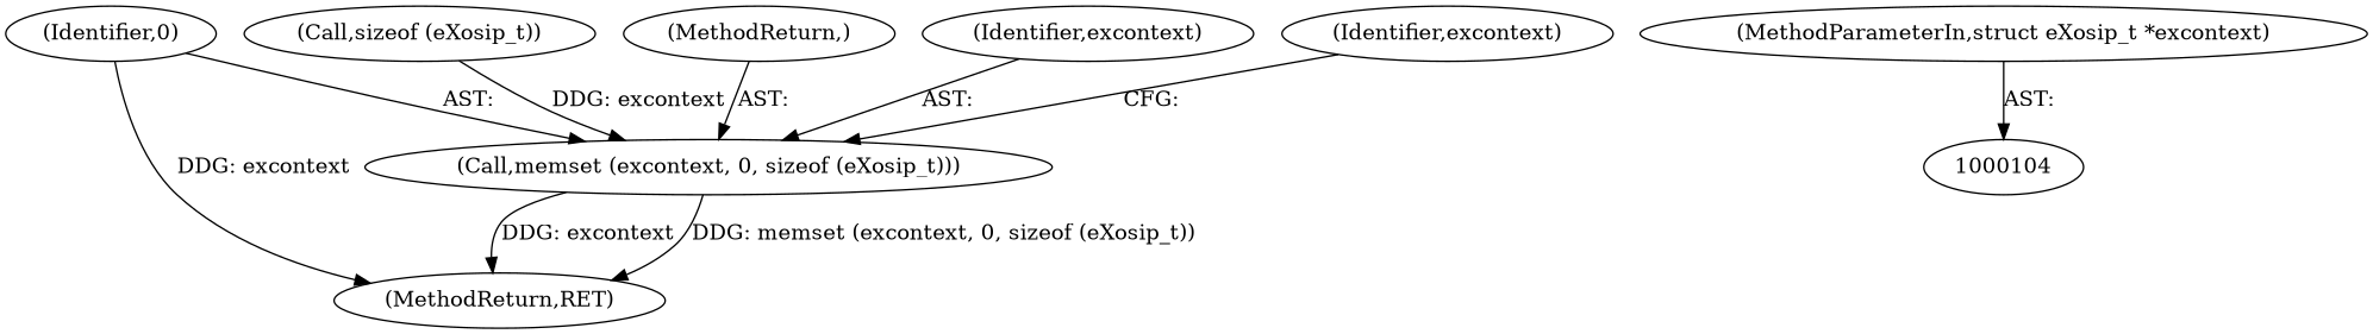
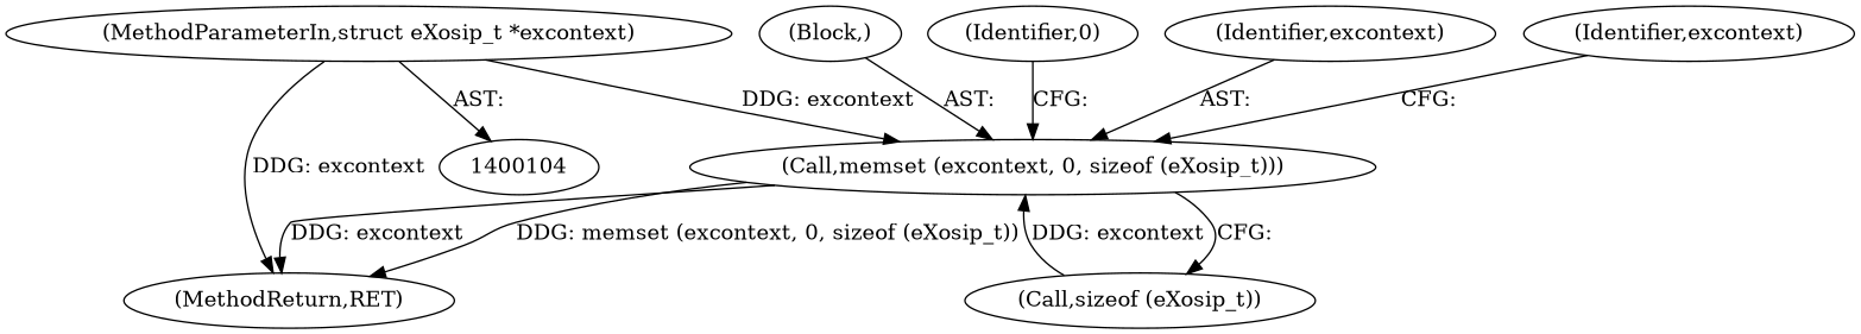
  digraph {
    n1 [label="(Call,memset (excontext, 0, sizeof (eXosip_t)))"]
    n2 [label="(Call,sizeof (eXosip_t))"]
    n3 [label="(MethodReturn,RET)"]
-   n4 [label="(MethodReturn,)"]
+   n4 [label="(Block,)"]
    n5 [label="(MethodParameterIn,struct eXosip_t *excontext)"]
-   1000104
+   1000104 [label=1400104]
    n7 [label="(Identifier,0)"]
    n8 [label="(Identifier,excontext)"]
    n9 [label="(Identifier,excontext)"]
+   n1 -> n2 [label="CFG: "]
    n1 -> n3 [label="DDG: excontext"]
    n1 -> n3 [label="DDG: memset (excontext, 0, sizeof (eXosip_t))"]
    n2 -> n1 [label="DDG: excontext"]
    n4 -> n1 [label="AST: "]
-   n7 -> n3 [label="DDG: excontext"]
+   n5 -> n1 [label="DDG: excontext"]
+   n5 -> n3 [label="DDG: excontext"]
    n5 -> 1000104 [label="AST: "]
-   n7 -> n1 [label="AST: "]
+   n7 -> n1 [label="CFG: "]
    n8 -> n1 [label="AST: "]
    n9 -> n1 [label="CFG: "]
  }
